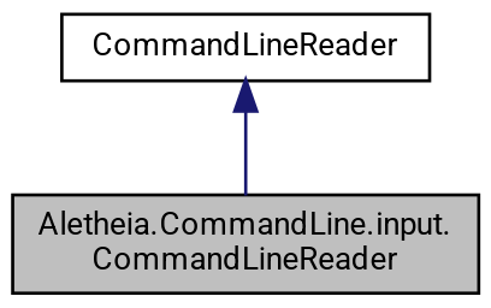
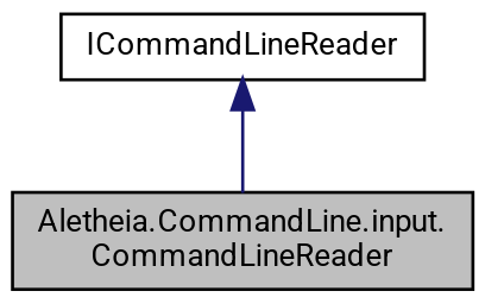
  digraph {
    fontname=Roboto
    node [color=black fontname=Roboto fontsize=10 shape=record style=filled]
    n1 [fillcolor=grey75 fontcolor=black height=0.2 label="Aletheia.CommandLine.input.\lCommandLineReader" width=0.4]
-   n2 [fillcolor=white height=0.2 label=CommandLineReader width=0.4]
+   n2 [fillcolor=white height=0.2 label=ICommandLineReader width=0.4]
    n2 -> n1 [color=midnightblue dir=back fontname=Roboto fontsize=10 labelfontname=Helvetica labelfontsize=10 style=solid]
  }
